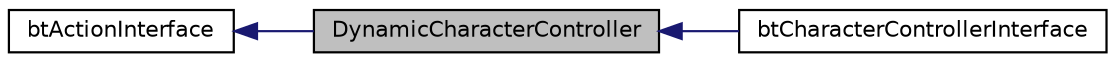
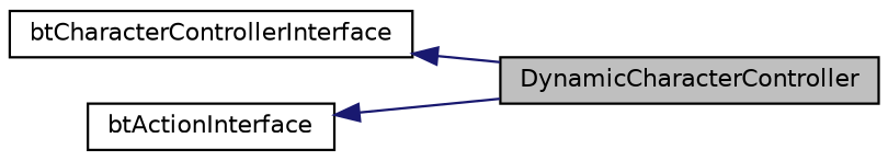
  digraph {
    rankdir=LR
    node [color=black fillcolor=white fontname=Helvetica fontsize=10 shape=record style=filled]
    edge [color=midnightblue dir=back fontname=Helvetica fontsize=10 labelfontname=Helvetica labelfontsize=10 style=solid]
    n1 [fillcolor=grey75 fontcolor=black height=0.2 label=DynamicCharacterController width=0.4]
    n2 [height=0.2 label=btCharacterControllerInterface width=0.4]
    n3 [height=0.2 label=btActionInterface width=0.4]
-   n1 -> n2
+   n2 -> n1
    n3 -> n1
  }
